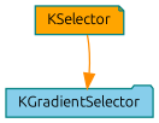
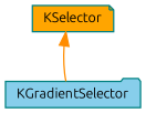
  digraph {
    fontname=Ubuntu
    node [color=teal fontname=Ubuntu fontsize=10 style=filled]
    n1 [fillcolor=orange fontcolor=black height=0.2 label=KSelector shape=note width=0.4]
    n2 [fillcolor=skyblue height=0.2 label=KGradientSelector shape=folder width=0.4]
-   n2 -> n1 [color=darkorange dir=back fontname=Ubuntu fontsize=10 labelfontname=Helvetica labelfontsize=10 style=solid]
+   n1 -> n2 [color=darkorange dir=back fontname=Ubuntu fontsize=10 labelfontname=Helvetica labelfontsize=10 style=solid]
  }
